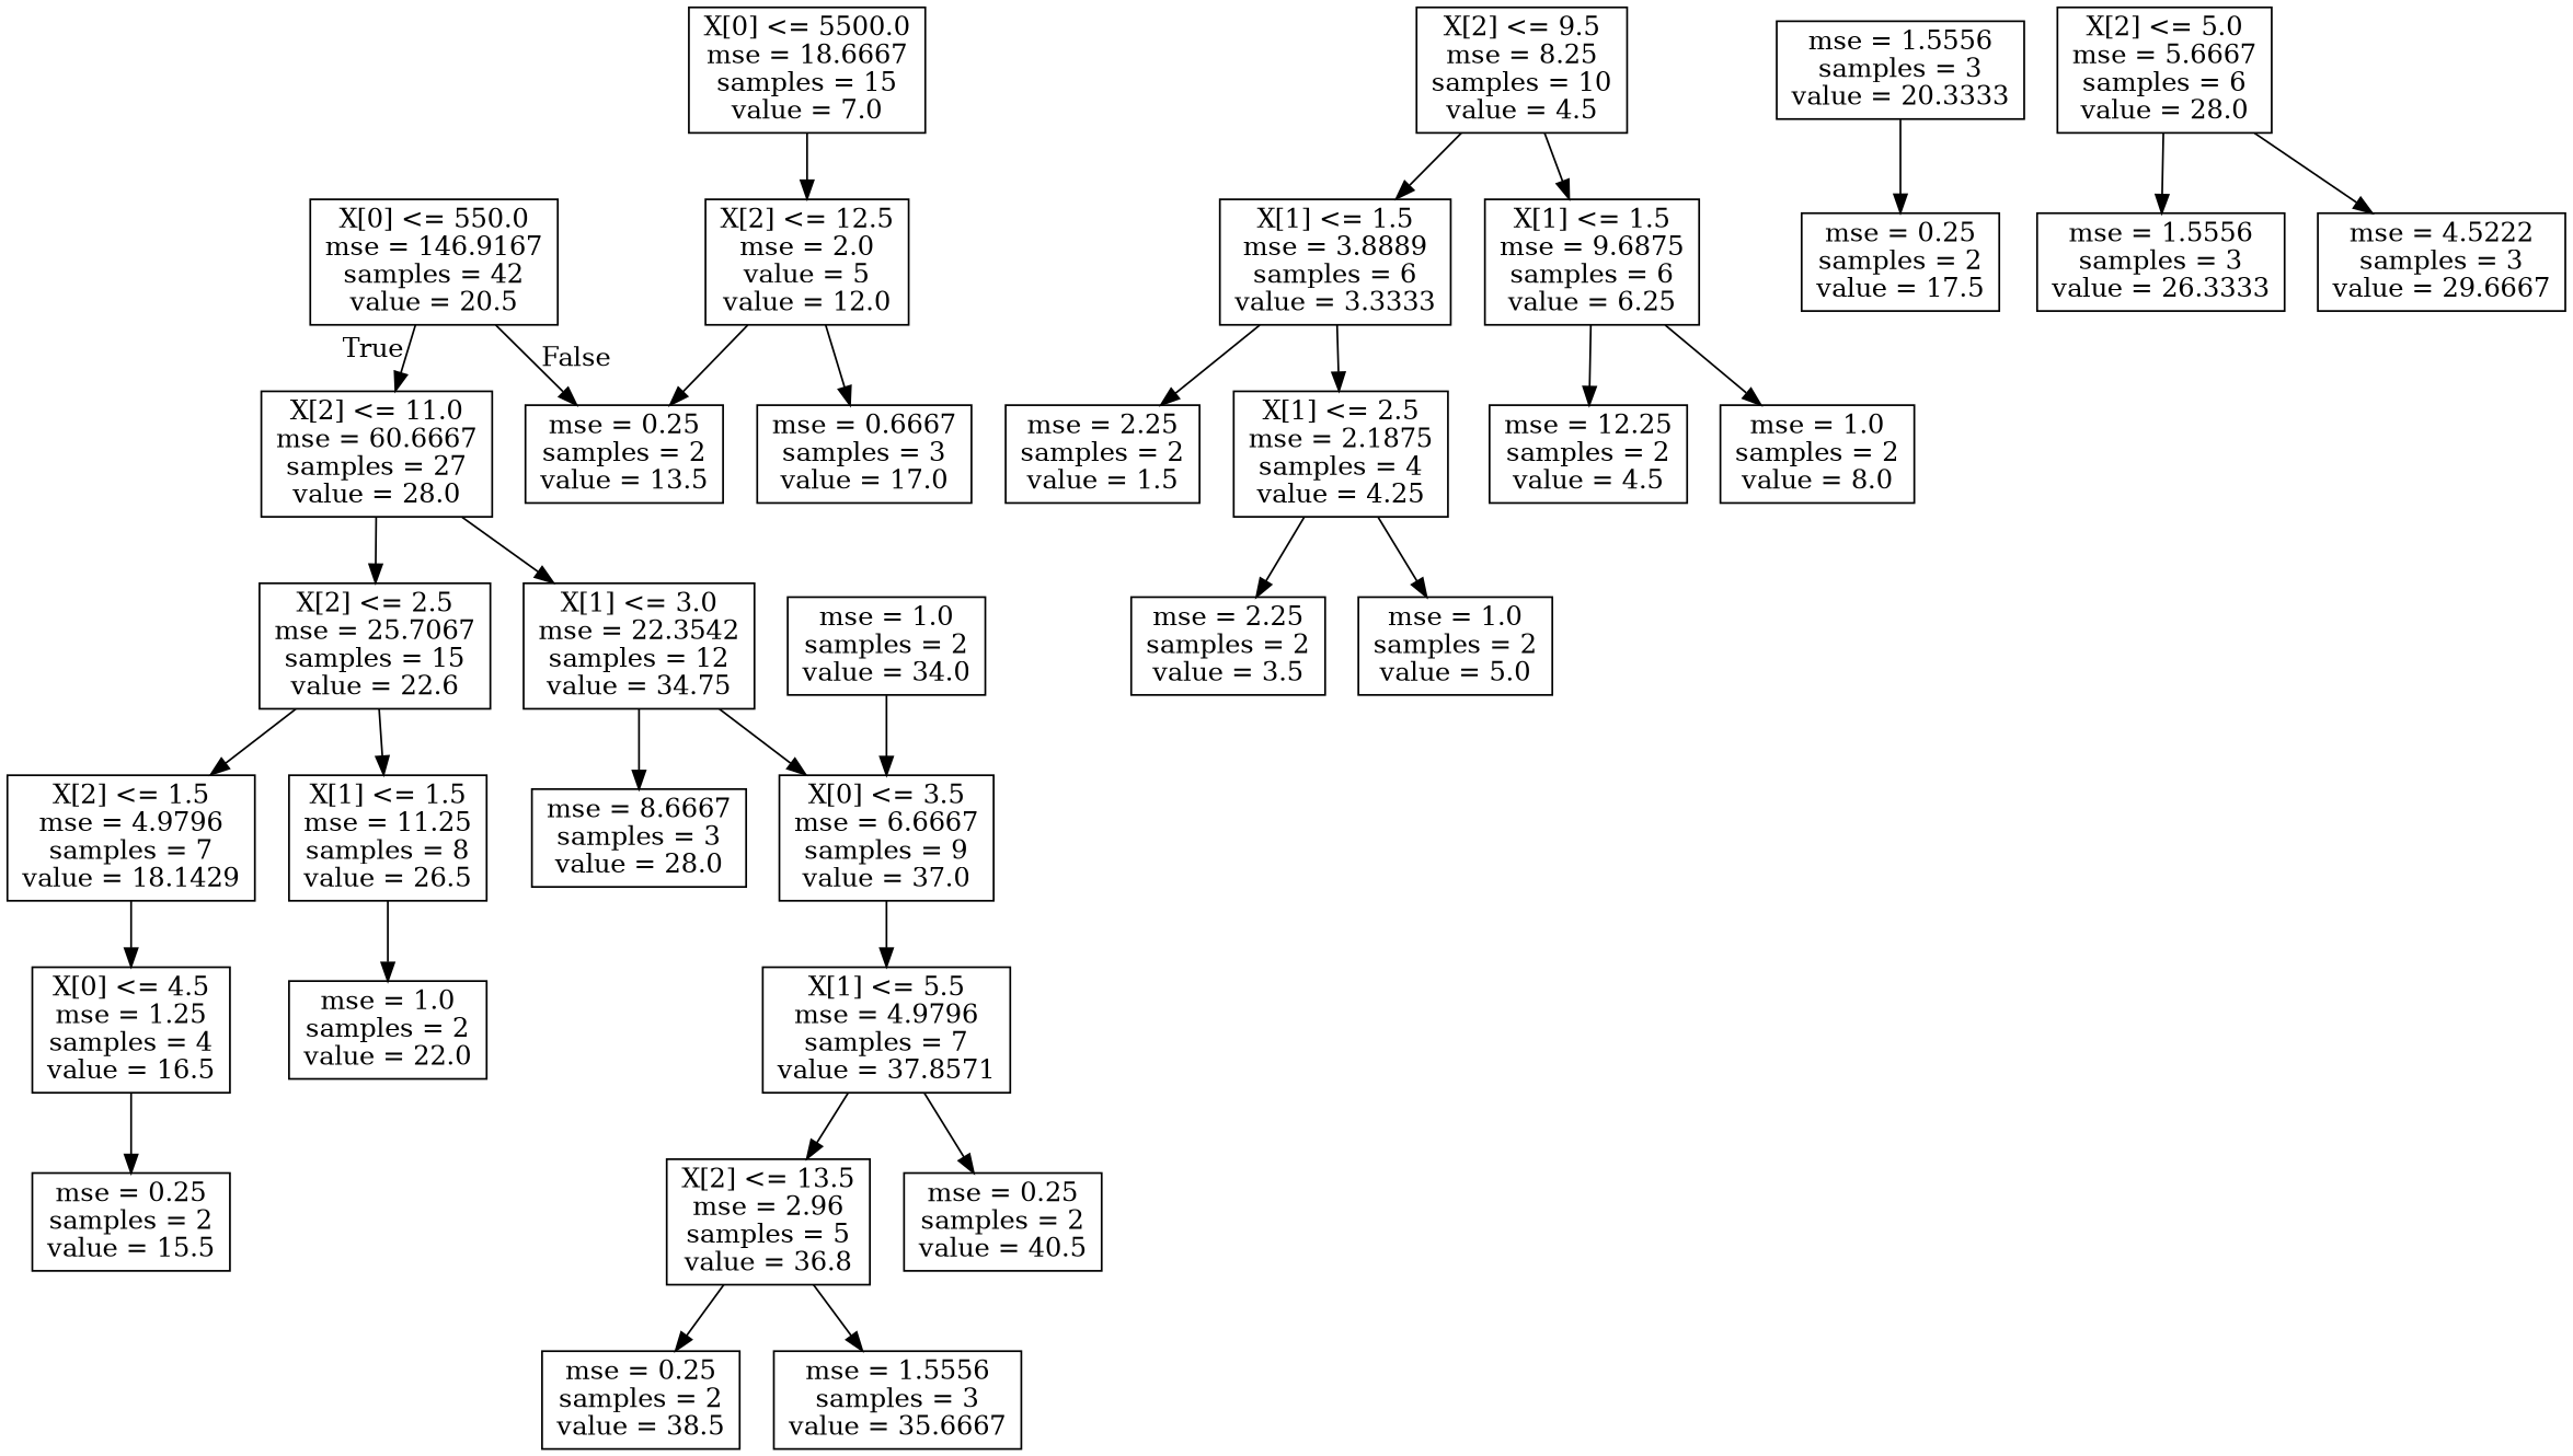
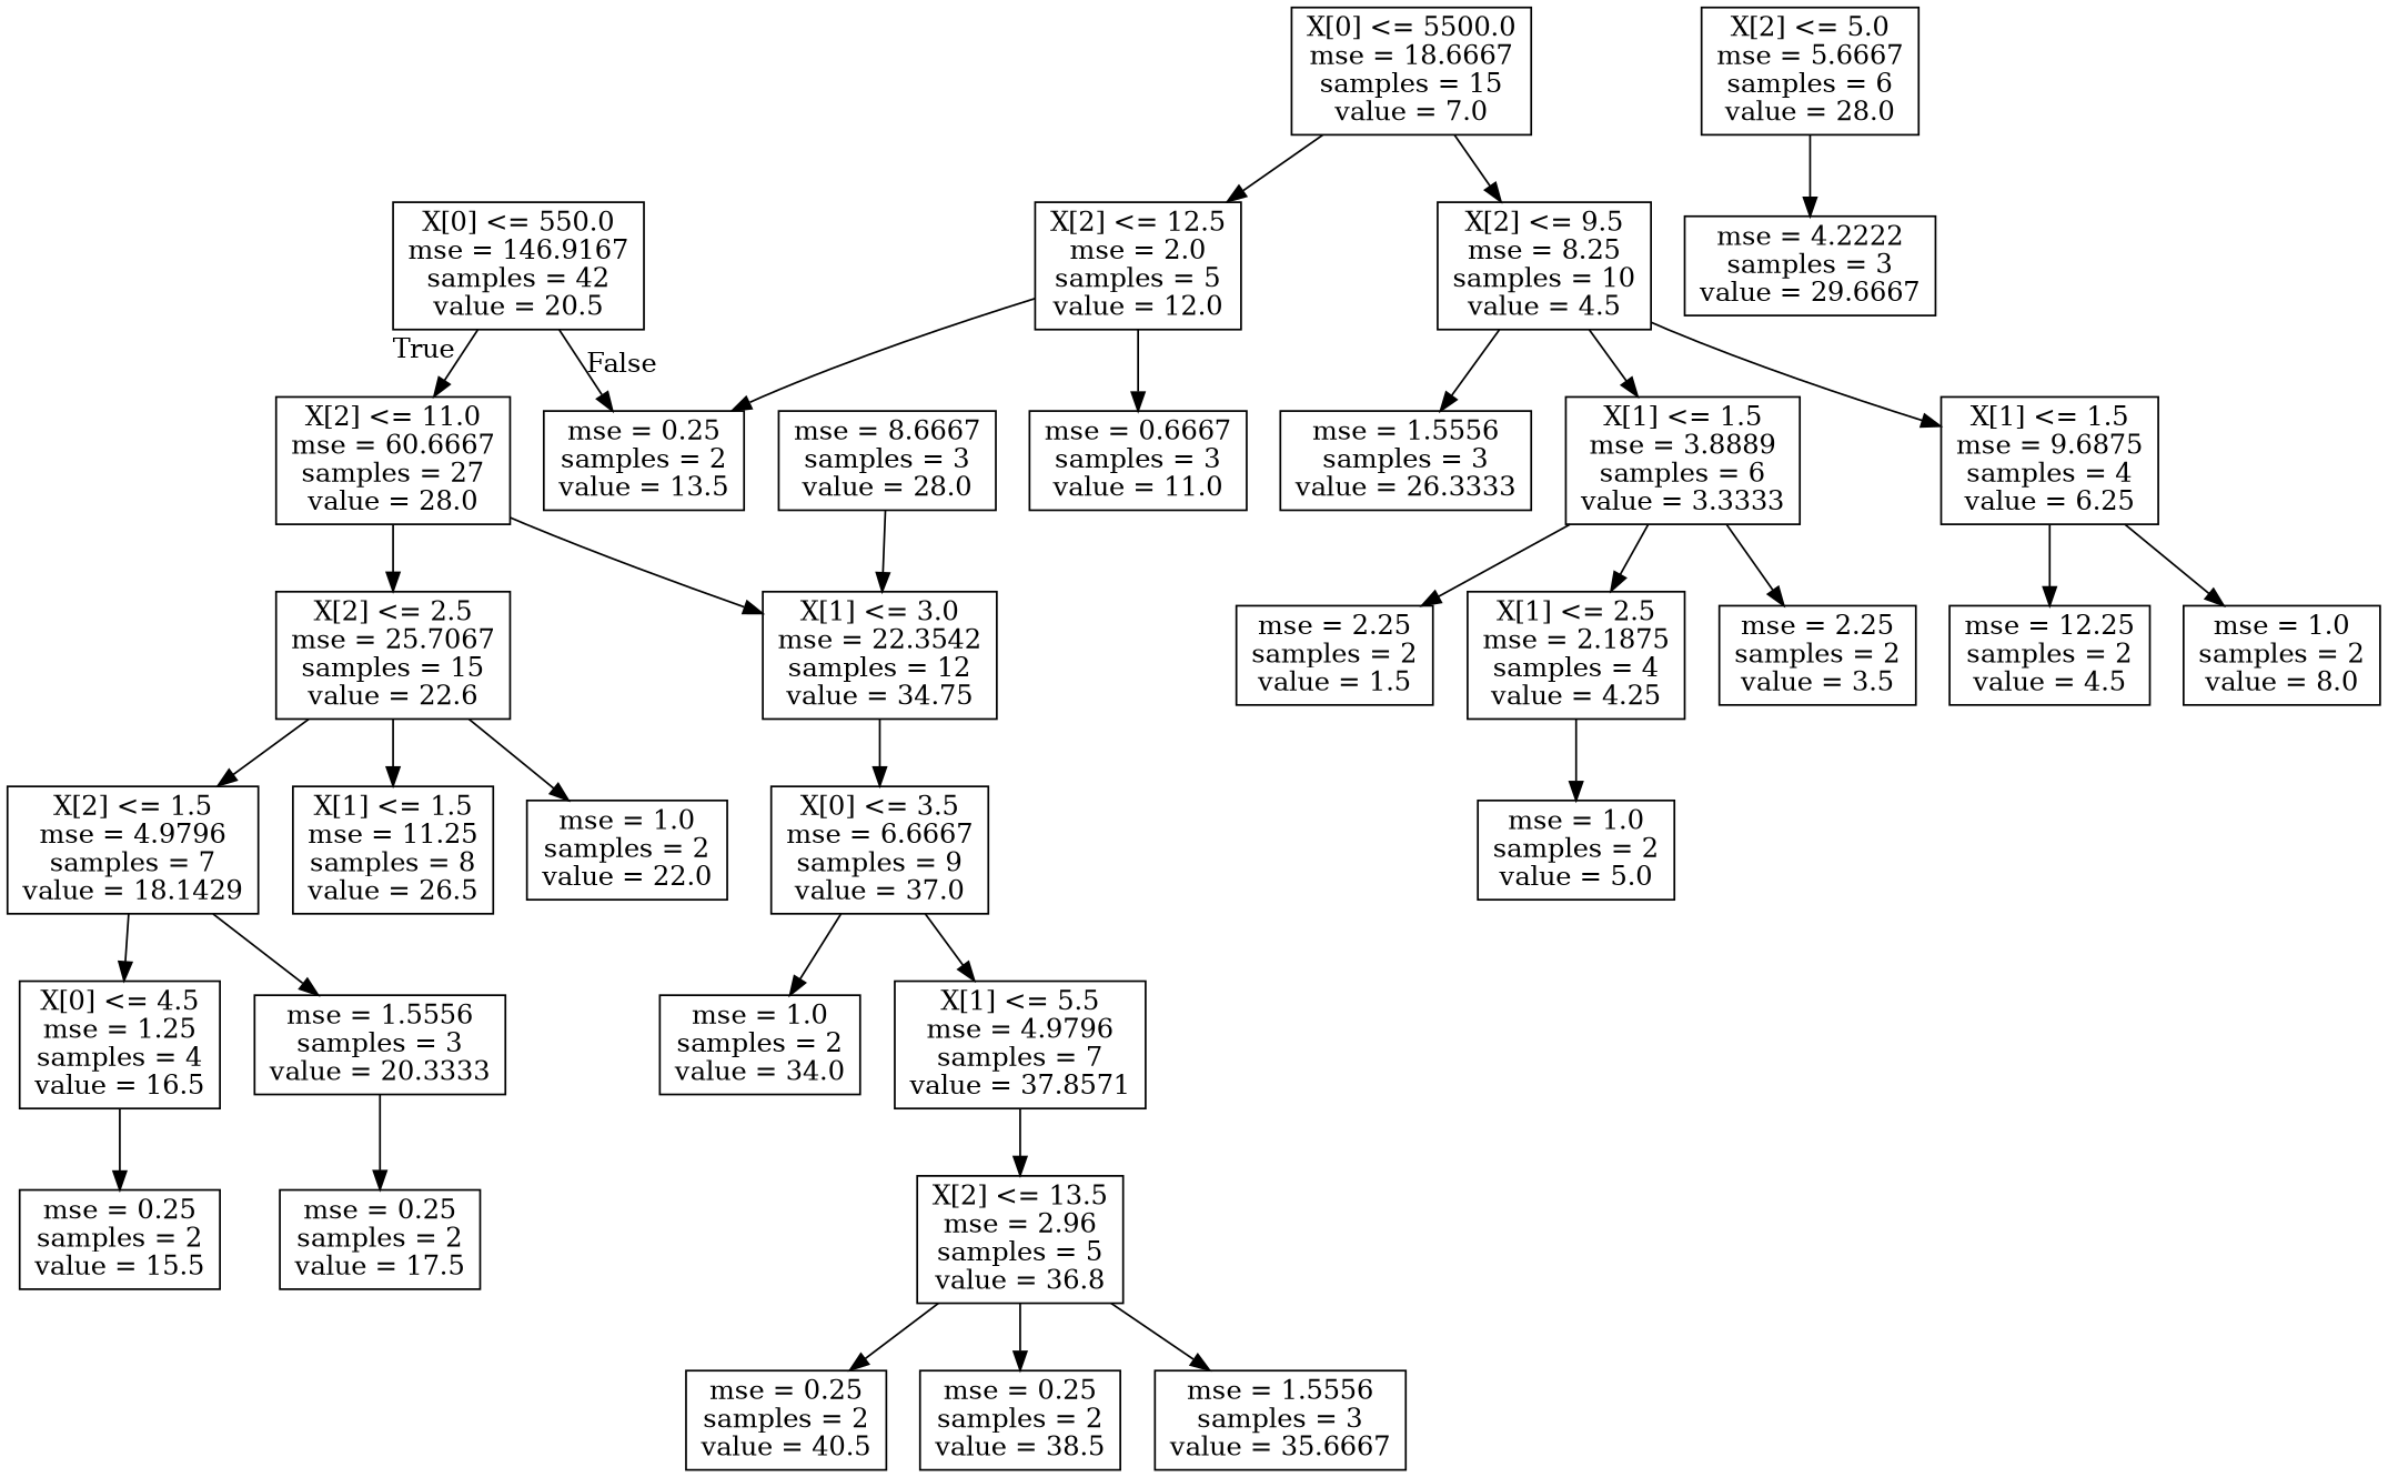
  digraph {
    node [shape=box]
    n1 [label="X[0] <= 550.0\nmse = 146.9167\nsamples = 42\nvalue = 20.5"]
    n2 [label="X[2] <= 11.0\nmse = 60.6667\nsamples = 27\nvalue = 28.0"]
    n3 [label="mse = 0.25\nsamples = 2\nvalue = 13.5"]
    n4 [label="X[2] <= 2.5\nmse = 25.7067\nsamples = 15\nvalue = 22.6"]
    n5 [label="X[1] <= 3.0\nmse = 22.3542\nsamples = 12\nvalue = 34.75"]
    n6 [label="X[0] <= 5500.0\nmse = 18.6667\nsamples = 15\nvalue = 7.0"]
-   n7 [label="X[2] <= 12.5\nmse = 2.0\nvalue = 5\nvalue = 12.0"]
+   n7 [label="X[2] <= 12.5\nmse = 2.0\nsamples = 5\nvalue = 12.0"]
    n8 [label="X[2] <= 9.5\nmse = 8.25\nsamples = 10\nvalue = 4.5"]
    n9 [label="X[2] <= 1.5\nmse = 4.9796\nsamples = 7\nvalue = 18.1429"]
    n10 [label="X[1] <= 1.5\nmse = 11.25\nsamples = 8\nvalue = 26.5"]
    n11 [label="mse = 8.6667\nsamples = 3\nvalue = 28.0"]
    n12 [label="X[0] <= 3.5\nmse = 6.6667\nsamples = 9\nvalue = 37.0"]
    n13 [label="X[0] <= 4.5\nmse = 1.25\nsamples = 4\nvalue = 16.5"]
    n14 [label="mse = 1.5556\nsamples = 3\nvalue = 20.3333"]
    n15 [label="mse = 1.0\nsamples = 2\nvalue = 22.0"]
    n16 [label="mse = 0.25\nsamples = 2\nvalue = 15.5"]
    n17 [label="mse = 0.25\nsamples = 2\nvalue = 17.5"]
    n18 [label="X[2] <= 5.0\nmse = 5.6667\nsamples = 6\nvalue = 28.0"]
    n19 [label="mse = 1.5556\nsamples = 3\nvalue = 26.3333"]
-   n20 [label="mse = 4.5222\nsamples = 3\nvalue = 29.6667"]
+   n20 [label="mse = 4.2222\nsamples = 3\nvalue = 29.6667"]
    n21 [label="mse = 1.0\nsamples = 2\nvalue = 34.0"]
    n22 [label="X[1] <= 5.5\nmse = 4.9796\nsamples = 7\nvalue = 37.8571"]
    n23 [label="X[2] <= 13.5\nmse = 2.96\nsamples = 5\nvalue = 36.8"]
    n24 [label="mse = 0.25\nsamples = 2\nvalue = 40.5"]
    n25 [label="mse = 0.25\nsamples = 2\nvalue = 38.5"]
    n26 [label="mse = 1.5556\nsamples = 3\nvalue = 35.6667"]
-   n27 [label="mse = 0.6667\nsamples = 3\nvalue = 17.0"]
+   n27 [label="mse = 0.6667\nsamples = 3\nvalue = 11.0"]
    n28 [label="X[1] <= 1.5\nmse = 3.8889\nsamples = 6\nvalue = 3.3333"]
-   n29 [label="X[1] <= 1.5\nmse = 9.6875\nsamples = 6\nvalue = 6.25"]
+   n29 [label="X[1] <= 1.5\nmse = 9.6875\nsamples = 4\nvalue = 6.25"]
    n30 [label="mse = 2.25\nsamples = 2\nvalue = 1.5"]
    n31 [label="X[1] <= 2.5\nmse = 2.1875\nsamples = 4\nvalue = 4.25"]
    n32 [label="mse = 12.25\nsamples = 2\nvalue = 4.5"]
    n33 [label="mse = 1.0\nsamples = 2\nvalue = 8.0"]
    n34 [label="mse = 2.25\nsamples = 2\nvalue = 3.5"]
    n35 [label="mse = 1.0\nsamples = 2\nvalue = 5.0"]
    n1 -> n2 [headlabel=True labelangle=45 labeldistance=2.5]
    n1 -> n3 [headlabel=False labelangle=-45 labeldistance=2.5]
    n2 -> n4
    n2 -> n5
    n4 -> n9
    n4 -> n10
-   n5 -> n11
+   n11 -> n5
    n5 -> n12
    n6 -> n7
+   n6 -> n8
    n7 -> n3
    n7 -> n27
    n8 -> n28
    n8 -> n29
    n9 -> n13
-   n10 -> n15
-   n21 -> n12
+   n9 -> n14
+   n4 -> n15
+   n12 -> n21
    n12 -> n22
    n13 -> n16
    n14 -> n17
-   n18 -> n19
+   n8 -> n19
    n18 -> n20
    n22 -> n23
-   n22 -> n24
+   n23 -> n24
    n23 -> n25
    n23 -> n26
    n28 -> n30
    n28 -> n31
    n29 -> n32
    n29 -> n33
-   n31 -> n34
+   n28 -> n34
    n31 -> n35
  }
